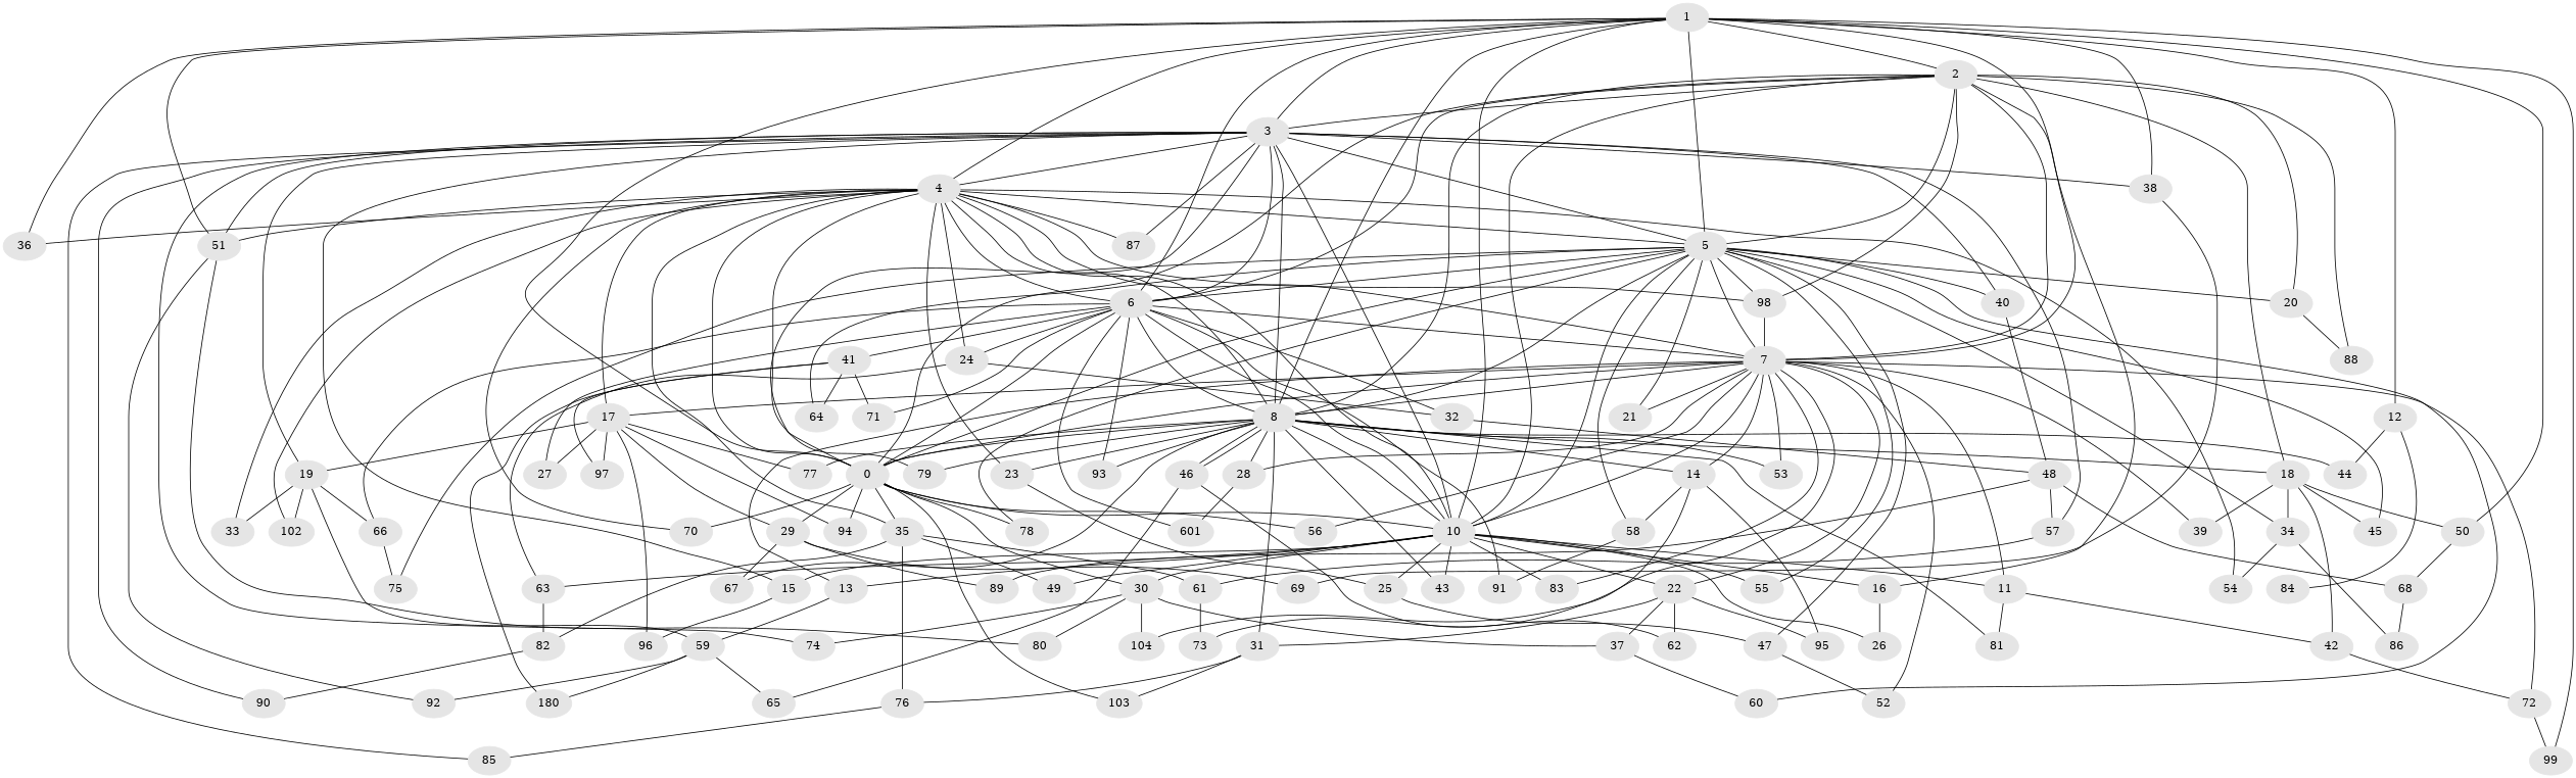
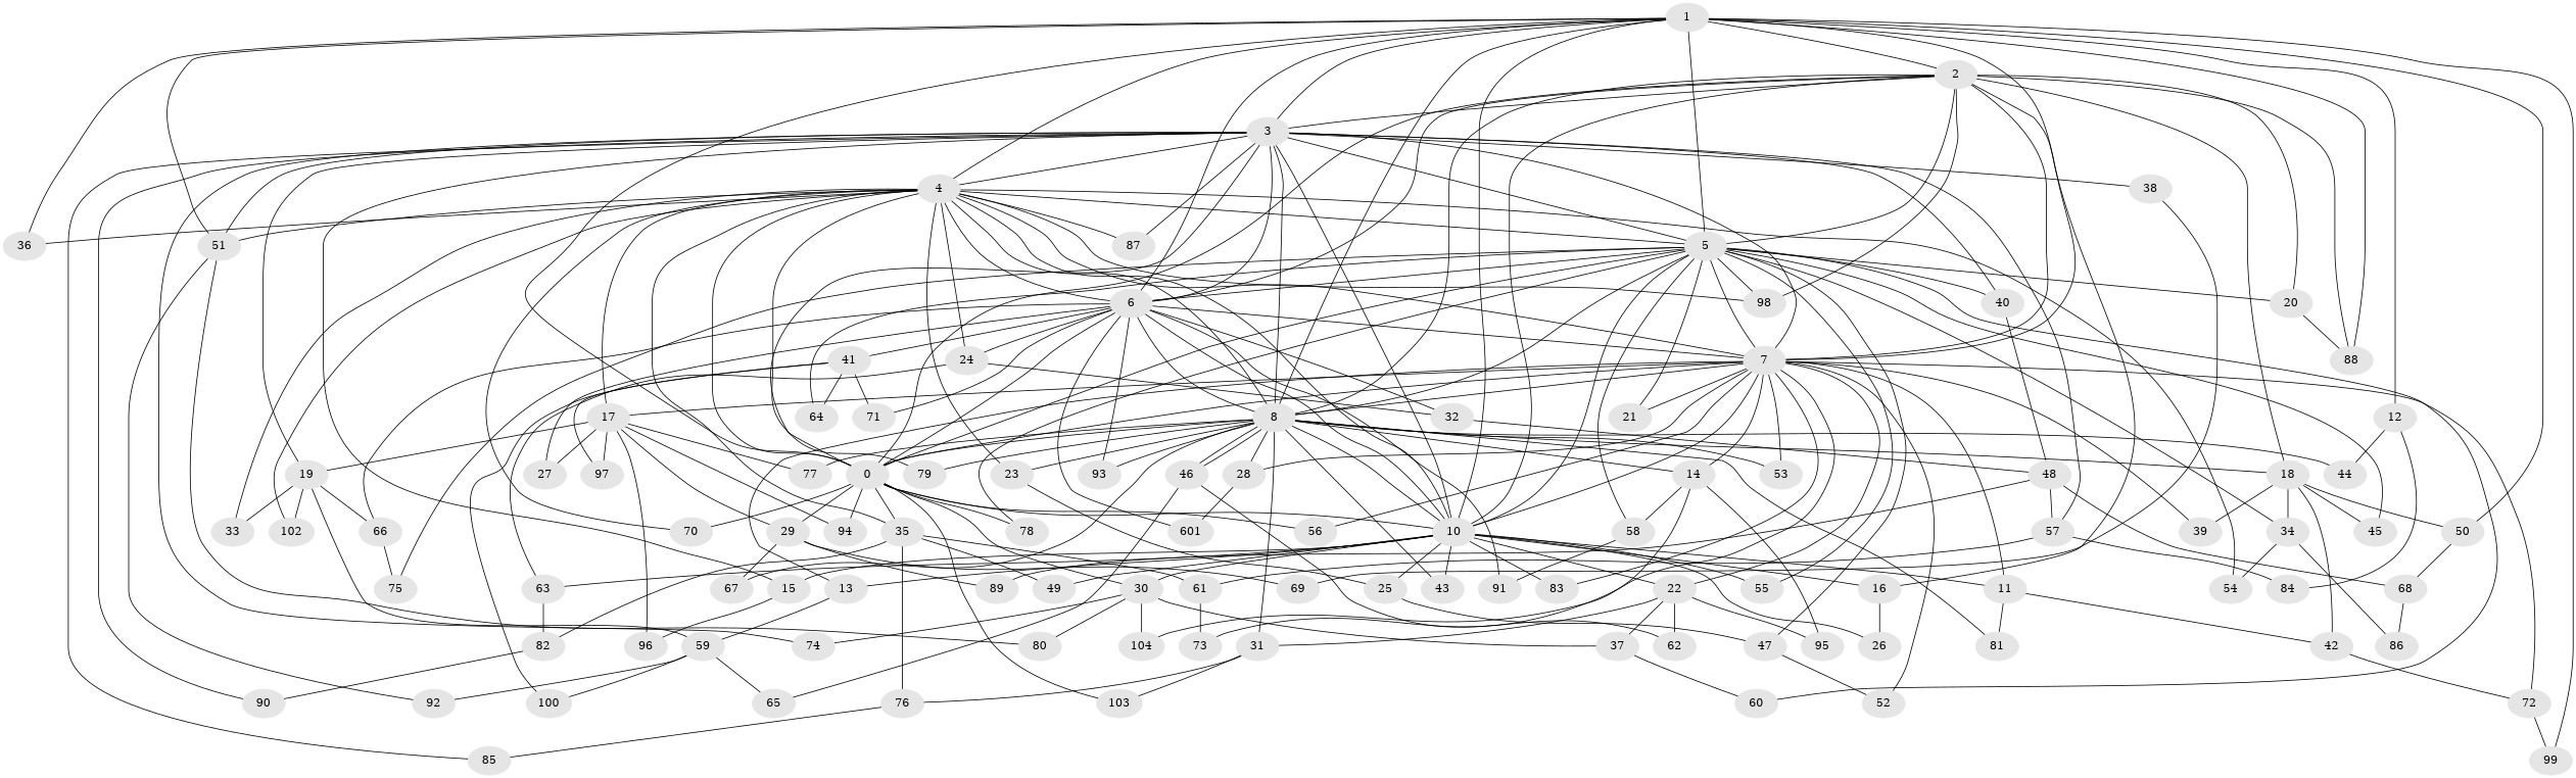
  graph {
    node [color=gray90 style=filled]
    1
    2
    3
    4
    5
    6
    7
    8
    n9 [label=0]
    10
    12
    36
    38
    50
    51
    99
    16
    18
    20
    88
    98
    15
    19
    40
    57
    74
    85
    87
    90
    17
    23
    24
    33
    35
    54
    70
    79
    102
    21
    34
    45
    47
    55
    58
    60
    64
    75
    78
    27
    32
    41
    66
    71
    91
    93
    n56 [label=601]
    11
    13
    14
    22
    28
    39
    52
    53
    56
    72
    83
    104
    31
    43
    44
    46
    67
    77
    81
    29
    30
    94
    103
    25
    26
    49
    63
    84
    69
    68
    80
    92
    42
    96
    59
    48
    61
    97
    76
    82
    86
-   100 [label=180]
+   100
    73
    95
    37
    62
    65
    89
    1 -- 2
    1 -- 3
    1 -- 4
    1 -- 5
    1 -- 6
    1 -- 7
    1 -- 8
    1 -- n9
    1 -- 10
    1 -- 12
    1 -- 36
-   1 -- 38
+   1 -- 88
    1 -- 50
    1 -- 51
    1 -- 99
    2 -- 3
    2 -- 5
    2 -- 6
    2 -- 7
    2 -- 8
    2 -- n9
    2 -- 10
    2 -- 16
    2 -- 18
    2 -- 20
    2 -- 88
    2 -- 98
    3 -- 4
    3 -- 5
    3 -- 6
-   98 -- 7
+   3 -- 7
    3 -- 8
    3 -- n9
    3 -- 10
    3 -- 38
    3 -- 51
    3 -- 15
    3 -- 19
    3 -- 40
    3 -- 57
    3 -- 74
    3 -- 85
    3 -- 87
    3 -- 90
    4 -- 5
    4 -- 6
    4 -- 7
    4 -- 8
    4 -- n9
    4 -- 10
    4 -- 36
    4 -- 51
    4 -- 98
    4 -- 87
    4 -- 17
    4 -- 23
    4 -- 24
    4 -- 33
    4 -- 35
    4 -- 54
    4 -- 70
    4 -- 79
    4 -- 102
    5 -- 6
    5 -- 7
    5 -- 8
    5 -- n9
    5 -- 10
    5 -- 20
    5 -- 98
    5 -- 40
    5 -- 21
    5 -- 34
    5 -- 45
    5 -- 47
    5 -- 55
    5 -- 58
    5 -- 60
    5 -- 64
    5 -- 75
    5 -- 78
    6 -- 7
    6 -- 8
    6 -- n9
    6 -- 10
    6 -- 24
    6 -- 27
    6 -- 32
    6 -- 41
    6 -- 66
    6 -- 71
    6 -- 91
    6 -- 93
    6 -- n56
    7 -- 8
    7 -- n9
    7 -- 10
    7 -- 17
    7 -- 21
    7 -- 11
    7 -- 13
    7 -- 14
    7 -- 22
    7 -- 28
    7 -- 39
    7 -- 52
    7 -- 53
    7 -- 56
    7 -- 72
    7 -- 83
    7 -- 104
    8 -- n9
    8 -- 10
    8 -- 18
    8 -- 23
    8 -- 79
    8 -- 93
    8 -- 14
    8 -- 28
    8 -- 53
    8 -- 31
    8 -- 43
    8 -- 44
    8 -- 46
    8 -- 46
    8 -- 67
    8 -- 77
    8 -- 81
    n9 -- 10
    n9 -- 35
    n9 -- 70
    n9 -- 78
    n9 -- 56
    n9 -- 29
    n9 -- 30
    n9 -- 94
    n9 -- 103
    10 -- 16
    10 -- 15
    10 -- 55
    10 -- 11
    10 -- 13
    10 -- 22
    10 -- 83
    10 -- 43
    10 -- 30
    10 -- 25
    10 -- 26
    10 -- 49
    10 -- 63
    12 -- 44
    12 -- 84
    38 -- 69
    50 -- 68
    51 -- 80
    51 -- 92
    16 -- 26
    18 -- 50
    18 -- 34
    18 -- 45
    18 -- 39
    18 -- 42
    20 -- 88
    15 -- 96
    19 -- 33
    19 -- 102
    19 -- 66
    19 -- 59
    40 -- 48
+   57 -- 84
    57 -- 61
    17 -- 19
    17 -- 27
    17 -- 77
    17 -- 29
    17 -- 94
    17 -- 96
    17 -- 97
    23 -- 25
    24 -- 32
    24 -- 63
    35 -- 49
    35 -- 61
    35 -- 76
    35 -- 82
    34 -- 54
    34 -- 86
    47 -- 52
    58 -- 91
    32 -- 48
    41 -- 64
    41 -- 71
    41 -- 97
    41 -- 100
    66 -- 75
    11 -- 81
    11 -- 42
    13 -- 59
    14 -- 58
    14 -- 73
    14 -- 95
    22 -- 31
    22 -- 95
    22 -- 37
    22 -- 62
    28 -- n56
    72 -- 99
    31 -- 103
    31 -- 76
    46 -- 62
    46 -- 65
    29 -- 67
    29 -- 69
    29 -- 89
    30 -- 74
    30 -- 104
    30 -- 80
    30 -- 37
    25 -- 47
    63 -- 82
    68 -- 86
    42 -- 72
    59 -- 92
    59 -- 100
    59 -- 65
    48 -- 57
    48 -- 68
    48 -- 89
    61 -- 73
    76 -- 85
    82 -- 90
    37 -- 60
  }
